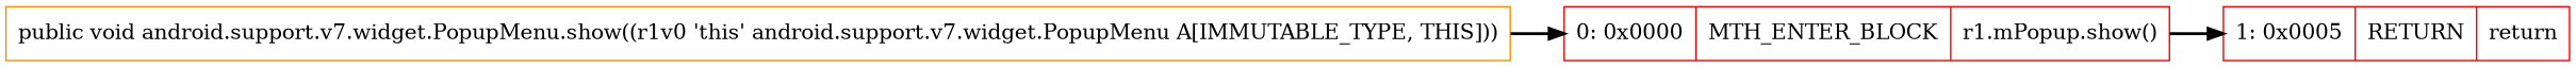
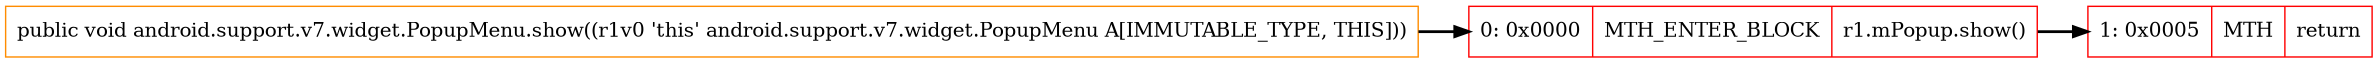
  digraph {
    rankdir=LR
    node [shape=record style=filled fillcolor=white color=red]
    edge [style=bold]
    n1 [label="{0\:\ 0x0000|MTH_ENTER_BLOCK\l|r1.mPopup.show()\l}"]
-   n2 [label="{1\:\ 0x0005|RETURN\l|return\l}"]
+   n2 [label="{1\:\ 0x0005|MTH\l|return\l}"]
    n3 [label="{public void android.support.v7.widget.PopupMenu.show((r1v0 'this' android.support.v7.widget.PopupMenu A[IMMUTABLE_TYPE, THIS])) }" color=darkorange]
    n1 -> n2
    n3 -> n1
  }
